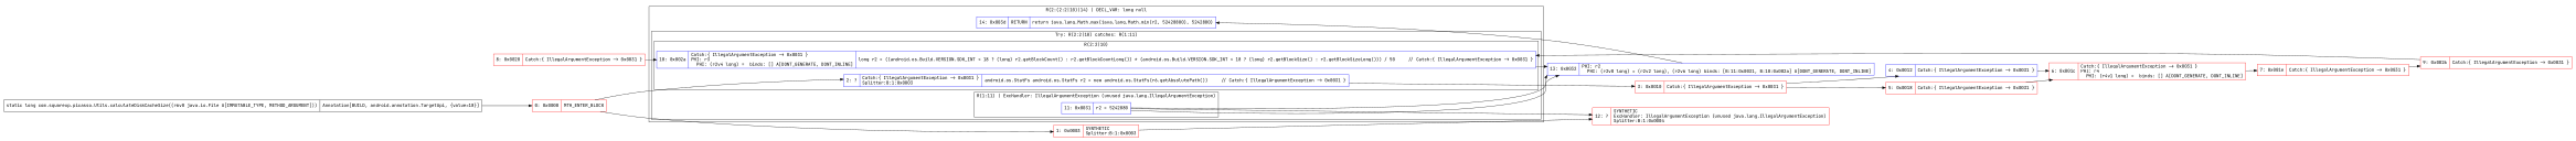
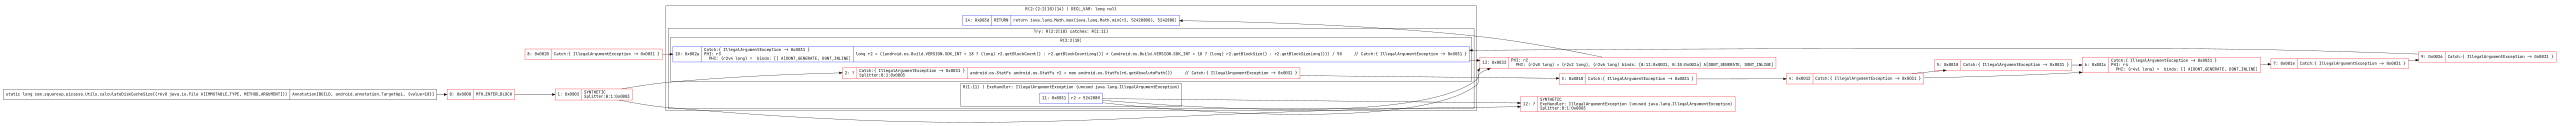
  digraph {
    fontname="JetBrains Mono"
    rankdir=LR
    node [color=red fontname="JetBrains Mono" shape=record]
    edge [fontname="JetBrains Mono"]
-   n1 [color=blue label="{2\:\ ?|Catch:\{ IllegalArgumentException \-\> 0x0031 \}\lSplitter:B:1:0x0003\l|android.os.StatFs android.os.StatFs r2 = new android.os.StatFs(r6.getAbsolutePath())     \/\/ Catch:\{ IllegalArgumentException \-\> 0x0031 \}\l}"]
+   n1 [label="{2\:\ ?|Catch:\{ IllegalArgumentException \-\> 0x0031 \}\lSplitter:B:1:0x0003\l|android.os.StatFs android.os.StatFs r2 = new android.os.StatFs(r6.getAbsolutePath())     \/\/ Catch:\{ IllegalArgumentException \-\> 0x0031 \}\l}"]
    n2 [color=blue label="{10\:\ 0x002a|Catch:\{ IllegalArgumentException \-\> 0x0031 \}\lPHI: r3 \l  PHI: (r2v4 long) =  binds: [] A[DONT_GENERATE, DONT_INLINE]\l|long r2 = ((android.os.Build.VERSION.SDK_INT \< 18 ? (long) r2.getBlockCount() : r2.getBlockCountLong()) * (android.os.Build.VERSION.SDK_INT \< 18 ? (long) r2.getBlockSize() : r2.getBlockSizeLong())) \/ 50     \/\/ Catch:\{ IllegalArgumentException \-\> 0x0031 \}\l}"]
    n3 [color=blue label="{11\:\ 0x0031|r2 = 5242880\l}"]
    n4 [color=blue label="{14\:\ 0x003d|RETURN\l|return java.lang.Math.max(java.lang.Math.min(r2, 52428800), 5242880)\l}"]
    n5 [label="{3\:\ 0x0010|Catch:\{ IllegalArgumentException \-\> 0x0031 \}\l}"]
-   n6 [color=blue label="{13\:\ 0x0032|PHI: r2 \l  PHI: (r2v0 long) = (r2v2 long), (r2v6 long) binds: [B:11:0x0031, B:10:0x002a] A[DONT_GENERATE, DONT_INLINE]\l}"]
-   n7 [label="{12\:\ ?|SYNTHETIC\lExcHandler: IllegalArgumentException (unused java.lang.IllegalArgumentException)\lSplitter:B:1:0x0004\l}"]
-   n8 [color=blue label="{4\:\ 0x0012|Catch:\{ IllegalArgumentException \-\> 0x0031 \}\l}"]
+   n6 [label="{13\:\ 0x0032|PHI: r2 \l  PHI: (r2v0 long) = (r2v2 long), (r2v6 long) binds: [B:11:0x0031, B:10:0x002a] A[DONT_GENERATE, DONT_INLINE]\l}"]
+   n7 [label="{12\:\ ?|SYNTHETIC\lExcHandler: IllegalArgumentException (unused java.lang.IllegalArgumentException)\lSplitter:B:1:0x0003\l}"]
+   n8 [label="{4\:\ 0x0012|Catch:\{ IllegalArgumentException \-\> 0x0031 \}\l}"]
    n9 [label="{5\:\ 0x0018|Catch:\{ IllegalArgumentException \-\> 0x0031 \}\l}"]
    n10 [label="{0\:\ 0x0000|MTH_ENTER_BLOCK\l}"]
    n11 [label="{1\:\ 0x0003|SYNTHETIC\lSplitter:B:1:0x0003\l}"]
    n12 [label="{6\:\ 0x001c|Catch:\{ IllegalArgumentException \-\> 0x0031 \}\lPHI: r4 \l  PHI: (r4v1 long) =  binds: [] A[DONT_GENERATE, DONT_INLINE]\l}"]
    n13 [label="{7\:\ 0x001e|Catch:\{ IllegalArgumentException \-\> 0x0031 \}\l}"]
    n14 [label="{9\:\ 0x0026|Catch:\{ IllegalArgumentException \-\> 0x0031 \}\l}"]
    n15 [label="{8\:\ 0x0020|Catch:\{ IllegalArgumentException \-\> 0x0031 \}\l}"]
    n16 [label="{static long com.squareup.picasso.Utils.calculateDiskCacheSize((r6v0 java.io.File A[IMMUTABLE_TYPE, METHOD_ARGUMENT]))  | Annotation[BUILD, android.annotation.TargetApi, \{value=18\}]\l}" color=""]
    subgraph cluster_1 {
      label="R(2:(2:2|10)|14) | DECL_VAR: long null\l"
      n4
      subgraph cluster_2 {
        label="Try: R(2:2|10) catches: R(1:11)"
        subgraph cluster_3 {
          label="R(2:2|10)"
          n1
          n2
        }
        subgraph cluster_4 {
          label="R(1:11) | ExcHandler: IllegalArgumentException (unused java.lang.IllegalArgumentException)\l"
          n3
        }
      }
    }
    subgraph cluster_5 {
      label="R(1:11) | ExcHandler: IllegalArgumentException (unused java.lang.IllegalArgumentException)\l"
    }
    n1 -> n5
    n2 -> n6
    n3 -> n6
    n3 -> n6
    n3 -> n7
    n5 -> n8
-   n5 -> n9
+   n8 -> n9
    n6 -> n4
    n8 -> n12
    n9 -> n12
    n10 -> n11
-   n10 -> n1
+   n11 -> n1
    n11 -> n7
    n12 -> n13
    n13 -> n14
    n14 -> n2
    n15 -> n2
    n16 -> n10
  }
